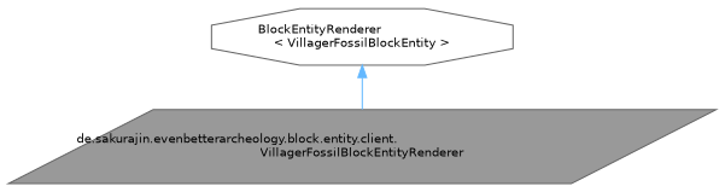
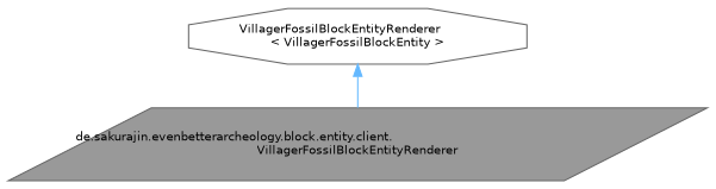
  digraph {
    node [color=gray40 fontname=Helvetica fontsize=10 style=filled]
    n1 [fillcolor=grey60 fontcolor=black height=0.2 label="de.sakurajin.evenbetterarcheology.block.entity.client.\lVillagerFossilBlockEntityRenderer" shape=parallelogram width=0.4]
-   n2 [fillcolor=white height=0.2 label="BlockEntityRenderer\l\< VillagerFossilBlockEntity \>" shape=octagon width=0.4]
+   n2 [fillcolor=white height=0.2 label="VillagerFossilBlockEntityRenderer\l\< VillagerFossilBlockEntity \>" shape=octagon width=0.4]
    n2 -> n1 [color=steelblue1 dir=back fontname=Helvetica fontsize=10 labelfontname=Helvetica labelfontsize=10 style=solid]
  }
